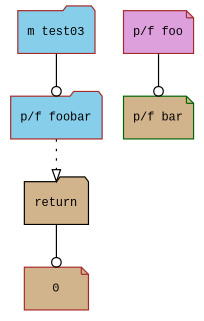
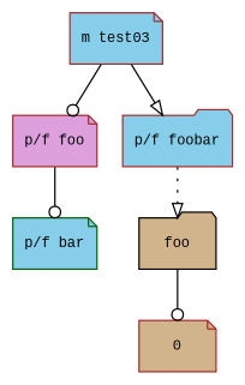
  digraph {
    fontname="Times New Roman"
    fontsize=10
    node [color=brown fillcolor=tan fontname="Courier New" fontsize=10 shape=note style=filled]
    edge [arrowhead=odot fontname="Times New Roman" fontsize=10]
-   n1 [fillcolor=skyblue label="m test03" shape=folder]
+   n1 [fillcolor=skyblue label="m test03"]
    n2 [fillcolor=plum label="p/f foo"]
    n3 [fillcolor=skyblue label="p/f foobar" shape=folder]
-   n4 [color=darkgreen label="p/f bar"]
-   n5 [color=black label=return shape=folder]
+   n4 [color=darkgreen fillcolor=skyblue label="p/f bar"]
+   n5 [color=black label=foo shape=folder]
    n6 [label=0]
-   n1 -> n3
+   n1 -> n2
+   n1 -> n3 [arrowhead=onormal]
    n2 -> n4
    n3 -> n5 [arrowhead=onormal style=dotted]
    n5 -> n6
  }
